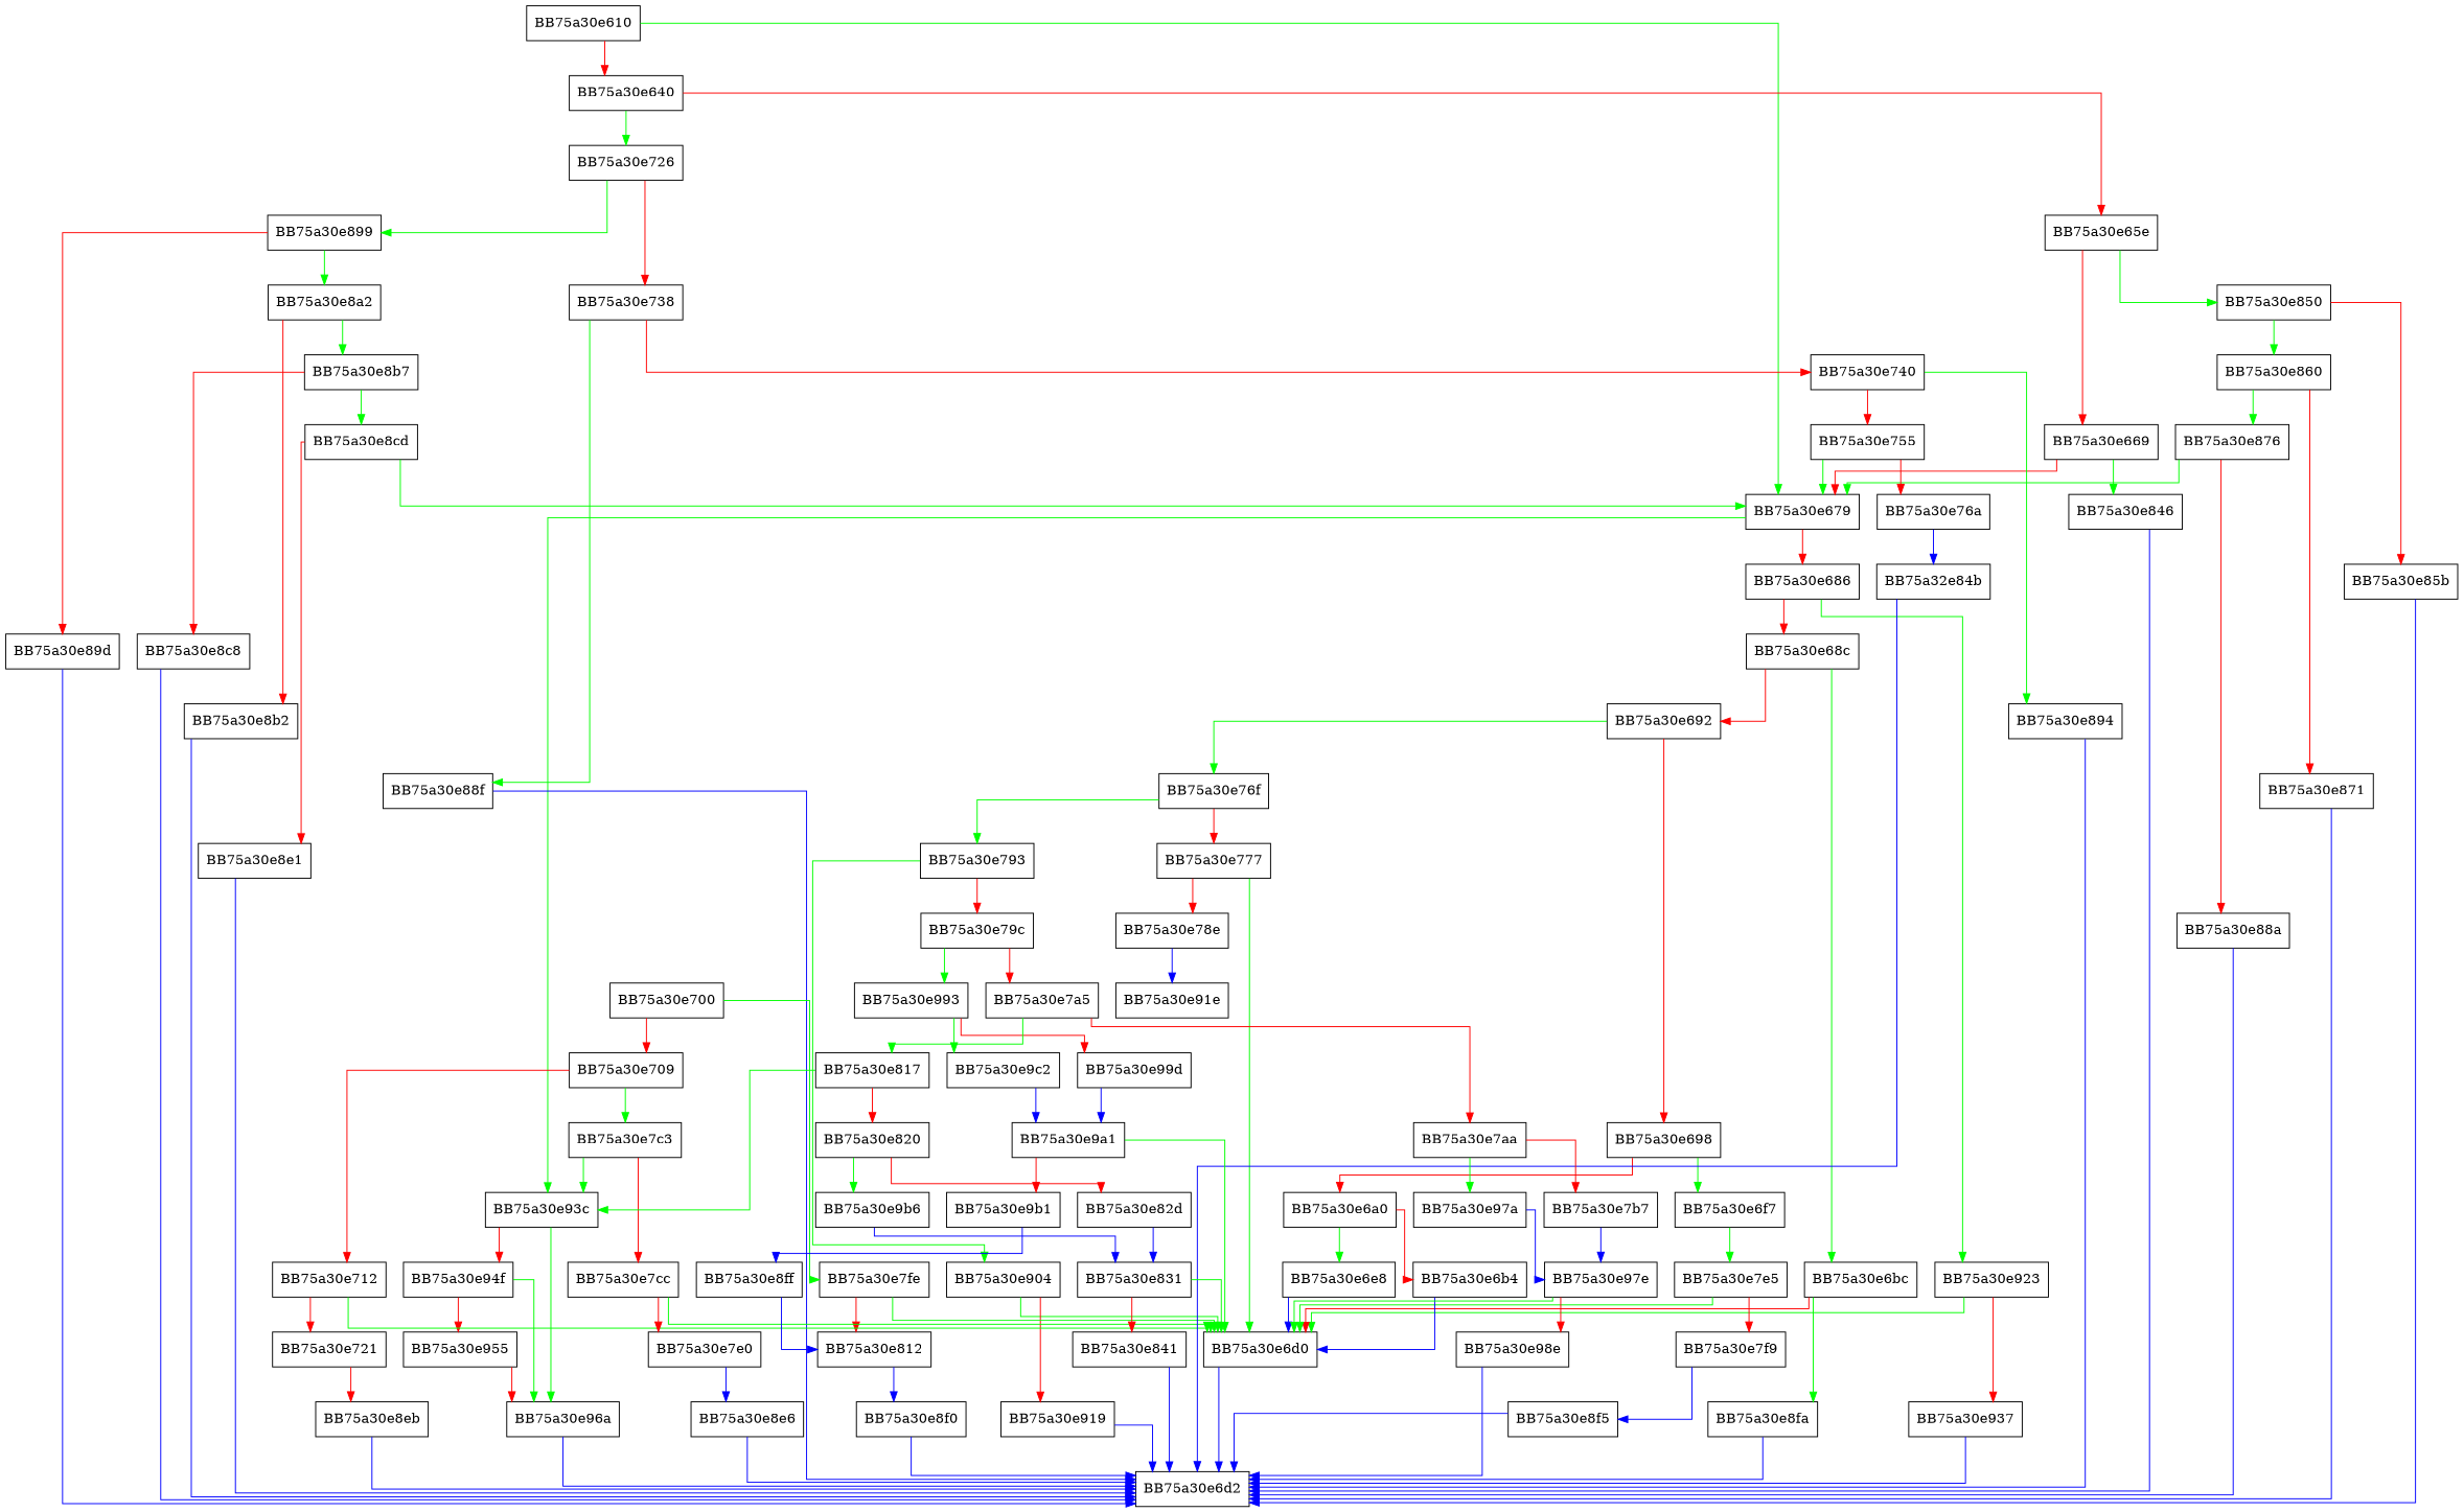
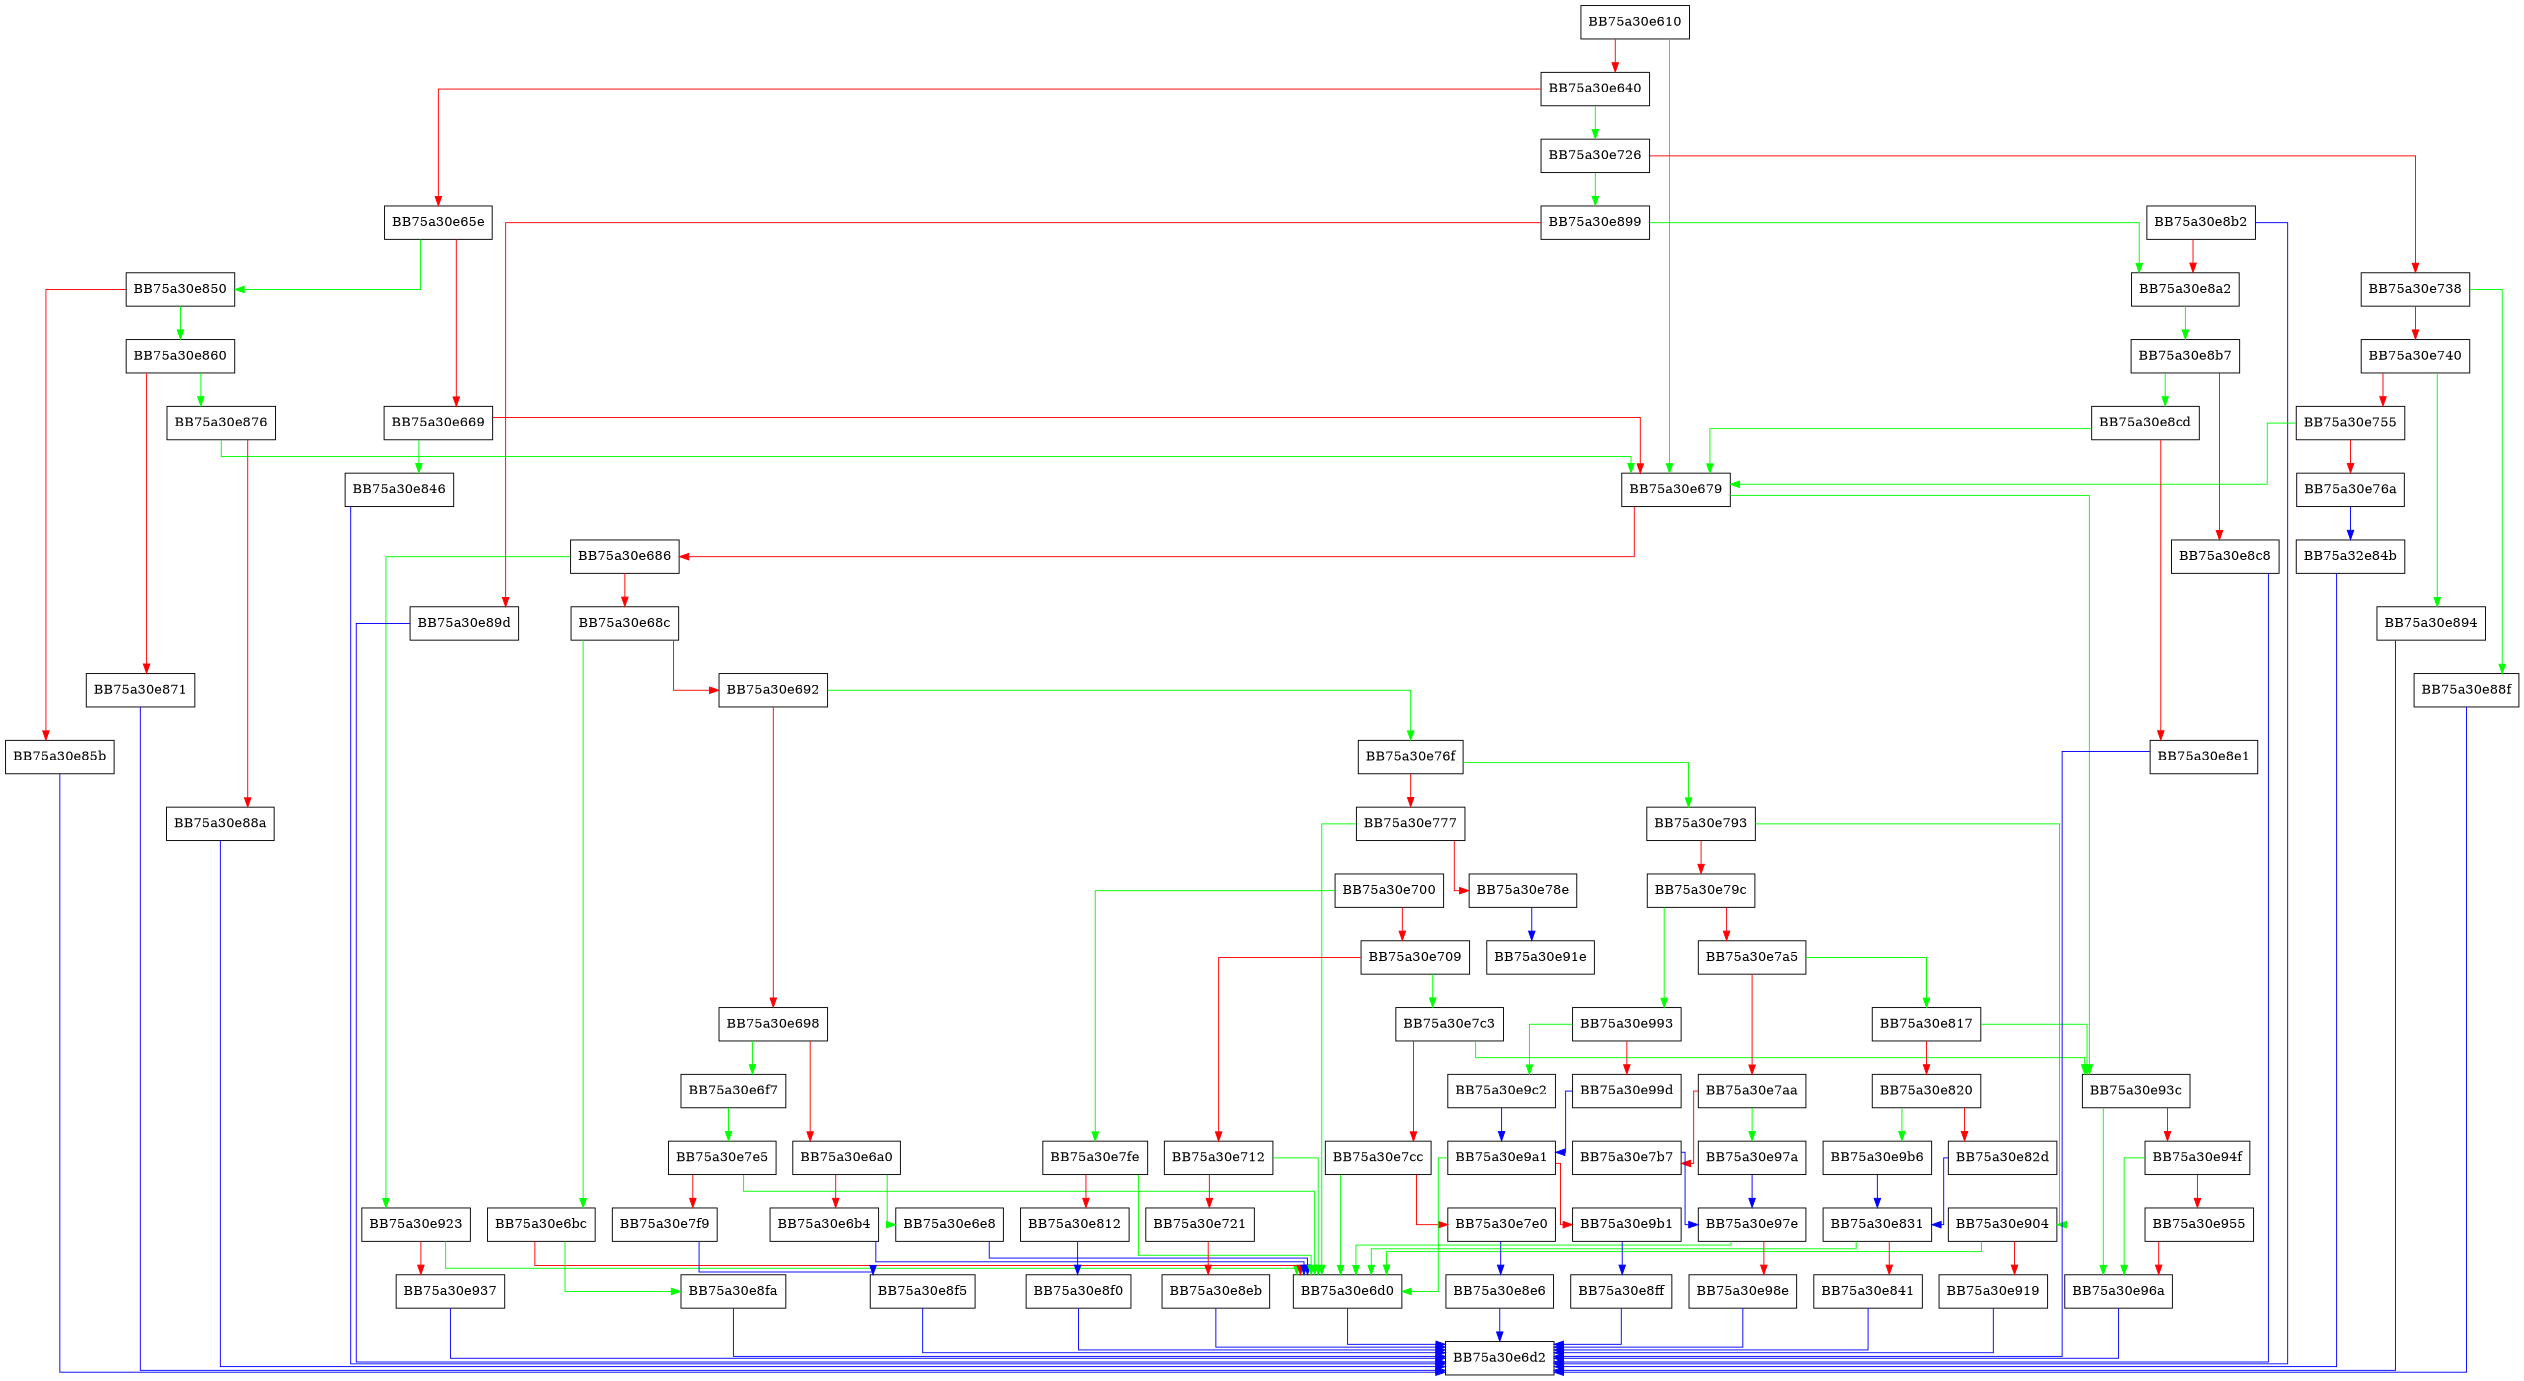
  digraph {
    splines=ortho
    node [shape=box]
    edge [color=red]
    BB75a30e610
    BB75a30e679
    BB75a30e640
    BB75a30e93c
    BB75a30e686
    BB75a30e726
    BB75a30e65e
    BB75a30e96a
    BB75a30e94f
    BB75a30e923
    BB75a30e68c
    BB75a30e899
    BB75a30e738
    BB75a30e850
    BB75a30e669
    BB75a30e8a2
    BB75a30e89d
    BB75a30e88f
    BB75a30e740
    BB75a30e860
    BB75a30e85b
    BB75a30e846
    BB75a30e876
    BB75a30e871
    BB75a30e6d2
    BB75a30e955
    BB75a30e6d0
    BB75a30e937
    BB75a30e6bc
    BB75a30e692
    BB75a30e8fa
    BB75a30e76f
    BB75a30e698
    BB75a30e793
    BB75a30e777
    BB75a30e6f7
    BB75a30e6a0
    BB75a30e904
    BB75a30e79c
    BB75a30e78e
    BB75a30e7e5
    BB75a30e6e8
    BB75a30e6b4
    BB75a30e7f9
    BB75a30e700
    BB75a30e7fe
    BB75a30e709
    BB75a30e8f5
    BB75a30e812
    BB75a30e7c3
    BB75a30e712
    BB75a30e8f0
    BB75a30e7cc
    BB75a30e721
    BB75a30e7e0
    BB75a30e8eb
    BB75a30e8b7
    BB75a30e8b2
    BB75a30e894
    BB75a30e755
    BB75a30e76a
    n62 [label=BB75a32e84b]
    BB75a30e919
    BB75a30e993
    BB75a30e7a5
    BB75a30e91e
    BB75a30e9c2
    BB75a30e99d
    BB75a30e817
    BB75a30e7aa
    BB75a30e9a1
    BB75a30e820
    BB75a30e97a
    BB75a30e7b7
    BB75a30e9b6
    BB75a30e82d
    BB75a30e97e
    BB75a30e98e
    BB75a30e8e6
    BB75a30e831
    BB75a30e841
    BB75a30e88a
    BB75a30e8cd
    BB75a30e8c8
    BB75a30e8e1
    BB75a30e8ff
    BB75a30e9b1
    BB75a30e610 -> BB75a30e679 [color=green]
    BB75a30e610 -> BB75a30e640
    BB75a30e679 -> BB75a30e93c [color=green]
    BB75a30e679 -> BB75a30e686
    BB75a30e640 -> BB75a30e726 [color=green]
    BB75a30e640 -> BB75a30e65e
    BB75a30e93c -> BB75a30e96a [color=green]
    BB75a30e93c -> BB75a30e94f
    BB75a30e686 -> BB75a30e923 [color=green]
    BB75a30e686 -> BB75a30e68c
    BB75a30e726 -> BB75a30e899 [color=green]
    BB75a30e726 -> BB75a30e738
    BB75a30e65e -> BB75a30e850 [color=green]
    BB75a30e65e -> BB75a30e669
    BB75a30e96a -> BB75a30e6d2 [color=blue]
    BB75a30e94f -> BB75a30e96a [color=green]
    BB75a30e94f -> BB75a30e955
    BB75a30e923 -> BB75a30e6d0 [color=green]
    BB75a30e923 -> BB75a30e937
    BB75a30e68c -> BB75a30e6bc [color=green]
    BB75a30e68c -> BB75a30e692
    BB75a30e899 -> BB75a30e8a2 [color=green]
    BB75a30e899 -> BB75a30e89d
    BB75a30e738 -> BB75a30e88f [color=green]
    BB75a30e738 -> BB75a30e740
    BB75a30e850 -> BB75a30e860 [color=green]
    BB75a30e850 -> BB75a30e85b
    BB75a30e669 -> BB75a30e679
    BB75a30e669 -> BB75a30e846 [color=green]
    BB75a30e8a2 -> BB75a30e8b7 [color=green]
-   BB75a30e8a2 -> BB75a30e8b2
+   BB75a30e8b2 -> BB75a30e8a2
    BB75a30e89d -> BB75a30e6d2 [color=blue]
    BB75a30e88f -> BB75a30e6d2 [color=blue]
    BB75a30e740 -> BB75a30e894 [color=green]
    BB75a30e740 -> BB75a30e755
    BB75a30e860 -> BB75a30e876 [color=green]
    BB75a30e860 -> BB75a30e871
    BB75a30e85b -> BB75a30e6d2 [color=blue]
    BB75a30e846 -> BB75a30e6d2 [color=blue]
    BB75a30e876 -> BB75a30e679 [color=green]
    BB75a30e876 -> BB75a30e88a
    BB75a30e871 -> BB75a30e6d2 [color=blue]
    BB75a30e955 -> BB75a30e96a
    BB75a30e6d0 -> BB75a30e6d2 [color=blue]
    BB75a30e937 -> BB75a30e6d2 [color=blue]
    BB75a30e6bc -> BB75a30e6d0
    BB75a30e6bc -> BB75a30e8fa [color=green]
    BB75a30e692 -> BB75a30e76f [color=green]
    BB75a30e692 -> BB75a30e698
    BB75a30e8fa -> BB75a30e6d2 [color=blue]
    BB75a30e76f -> BB75a30e793 [color=green]
    BB75a30e76f -> BB75a30e777
    BB75a30e698 -> BB75a30e6f7 [color=green]
    BB75a30e698 -> BB75a30e6a0
    BB75a30e793 -> BB75a30e904 [color=green]
    BB75a30e793 -> BB75a30e79c
    BB75a30e777 -> BB75a30e6d0 [color=green]
    BB75a30e777 -> BB75a30e78e
    BB75a30e6f7 -> BB75a30e7e5 [color=green]
    BB75a30e6a0 -> BB75a30e6e8 [color=green]
    BB75a30e6a0 -> BB75a30e6b4
    BB75a30e904 -> BB75a30e6d0 [color=green]
    BB75a30e904 -> BB75a30e919
    BB75a30e79c -> BB75a30e993 [color=green]
    BB75a30e79c -> BB75a30e7a5
    BB75a30e78e -> BB75a30e91e [color=blue]
    BB75a30e7e5 -> BB75a30e6d0 [color=green]
    BB75a30e7e5 -> BB75a30e7f9
    BB75a30e6e8 -> BB75a30e6d0 [color=blue]
    BB75a30e6b4 -> BB75a30e6d0 [color=blue]
    BB75a30e7f9 -> BB75a30e8f5 [color=blue]
    BB75a30e700 -> BB75a30e7fe [color=green]
    BB75a30e700 -> BB75a30e709
    BB75a30e7fe -> BB75a30e6d0 [color=green]
    BB75a30e7fe -> BB75a30e812
    BB75a30e709 -> BB75a30e7c3 [color=green]
    BB75a30e709 -> BB75a30e712
    BB75a30e8f5 -> BB75a30e6d2 [color=blue]
    BB75a30e812 -> BB75a30e8f0 [color=blue]
    BB75a30e7c3 -> BB75a30e93c [color=green]
    BB75a30e7c3 -> BB75a30e7cc
    BB75a30e712 -> BB75a30e6d0 [color=green]
    BB75a30e712 -> BB75a30e721
    BB75a30e8f0 -> BB75a30e6d2 [color=blue]
    BB75a30e7cc -> BB75a30e6d0 [color=green]
    BB75a30e7cc -> BB75a30e7e0
    BB75a30e721 -> BB75a30e8eb
    BB75a30e7e0 -> BB75a30e8e6 [color=blue]
    BB75a30e8eb -> BB75a30e6d2 [color=blue]
    BB75a30e8b7 -> BB75a30e8cd [color=green]
    BB75a30e8b7 -> BB75a30e8c8
    BB75a30e8b2 -> BB75a30e6d2 [color=blue]
    BB75a30e894 -> BB75a30e6d2 [color=blue]
    BB75a30e755 -> BB75a30e679 [color=green]
    BB75a30e755 -> BB75a30e76a
    BB75a30e76a -> n62 [color=blue]
    n62 -> BB75a30e6d2 [color=blue]
    BB75a30e919 -> BB75a30e6d2 [color=blue]
    BB75a30e993 -> BB75a30e9c2 [color=green]
    BB75a30e993 -> BB75a30e99d
    BB75a30e7a5 -> BB75a30e817 [color=green]
    BB75a30e7a5 -> BB75a30e7aa
    BB75a30e9c2 -> BB75a30e9a1 [color=blue]
    BB75a30e99d -> BB75a30e9a1 [color=blue]
    BB75a30e817 -> BB75a30e93c [color=green]
    BB75a30e817 -> BB75a30e820
    BB75a30e7aa -> BB75a30e97a [color=green]
    BB75a30e7aa -> BB75a30e7b7
    BB75a30e9a1 -> BB75a30e6d0 [color=green]
    BB75a30e9a1 -> BB75a30e9b1
    BB75a30e820 -> BB75a30e9b6 [color=green]
    BB75a30e820 -> BB75a30e82d
    BB75a30e97a -> BB75a30e97e [color=blue]
    BB75a30e7b7 -> BB75a30e97e [color=blue]
    BB75a30e9b6 -> BB75a30e831 [color=blue]
    BB75a30e82d -> BB75a30e831 [color=blue]
    BB75a30e97e -> BB75a30e6d0 [color=green]
    BB75a30e97e -> BB75a30e98e
    BB75a30e98e -> BB75a30e6d2 [color=blue]
    BB75a30e8e6 -> BB75a30e6d2 [color=blue]
    BB75a30e831 -> BB75a30e6d0 [color=green]
    BB75a30e831 -> BB75a30e841
    BB75a30e841 -> BB75a30e6d2 [color=blue]
    BB75a30e88a -> BB75a30e6d2 [color=blue]
    BB75a30e8cd -> BB75a30e679 [color=green]
    BB75a30e8cd -> BB75a30e8e1
    BB75a30e8c8 -> BB75a30e6d2 [color=blue]
    BB75a30e8e1 -> BB75a30e6d2 [color=blue]
-   BB75a30e8ff -> BB75a30e812 [color=blue]
+   BB75a30e8ff -> BB75a30e6d2 [color=blue]
    BB75a30e9b1 -> BB75a30e8ff [color=blue]
  }
